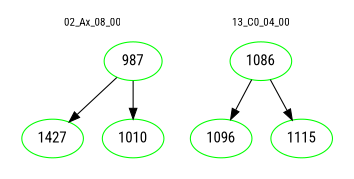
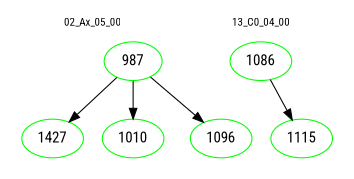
  digraph {
    fontname="Roboto Condensed"
    node [color=green fontname="Roboto Condensed"]
    edge [color=black fontname="Roboto Condensed"]
    n1 [label=987]
    n2 [label=1427]
    n3 [label=1010]
    n4 [label=1086]
    n5 [label=1096]
    n6 [label=1115]
    subgraph cluster_1 {
      color=white
      fontsize=10
-     label="02_Ax_08_00"
+     label="02_Ax_05_00"
      n1
      n2
      n3
    }
    subgraph cluster_2 {
      color=white
      fontsize=10
      label="13_C0_04_00"
      n4
      n5
      n6
    }
    n1 -> n2
    n1 -> n3
-   n4 -> n5
+   n1 -> n5
    n4 -> n6
  }
